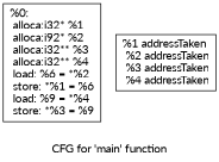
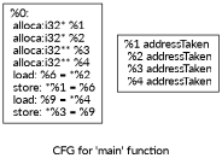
  digraph {
    label="CFG for 'main' function"
    fontname=Lato
    node [shape=record fontname=Lato]
-   n1 [label="{%0:\l alloca:i32* %1\l alloca:i92* %2\l alloca:i32** %3\l alloca:i32** %4\l load: %6 = *%2\l store: *%1 = %6\l load: %9 = *%4\l store: *%3 = %9\l }"]
+   n1 [label="{%0:\l alloca:i32* %1\l alloca:i32* %2\l alloca:i32** %3\l alloca:i32** %4\l load: %6 = *%2\l store: *%1 = %6\l load: %9 = *%4\l store: *%3 = %9\l }"]
    n2 [label="{%1 addressTaken\l %2 addressTaken\l %3 addressTaken\l %4 addressTaken\l }"]
  }
